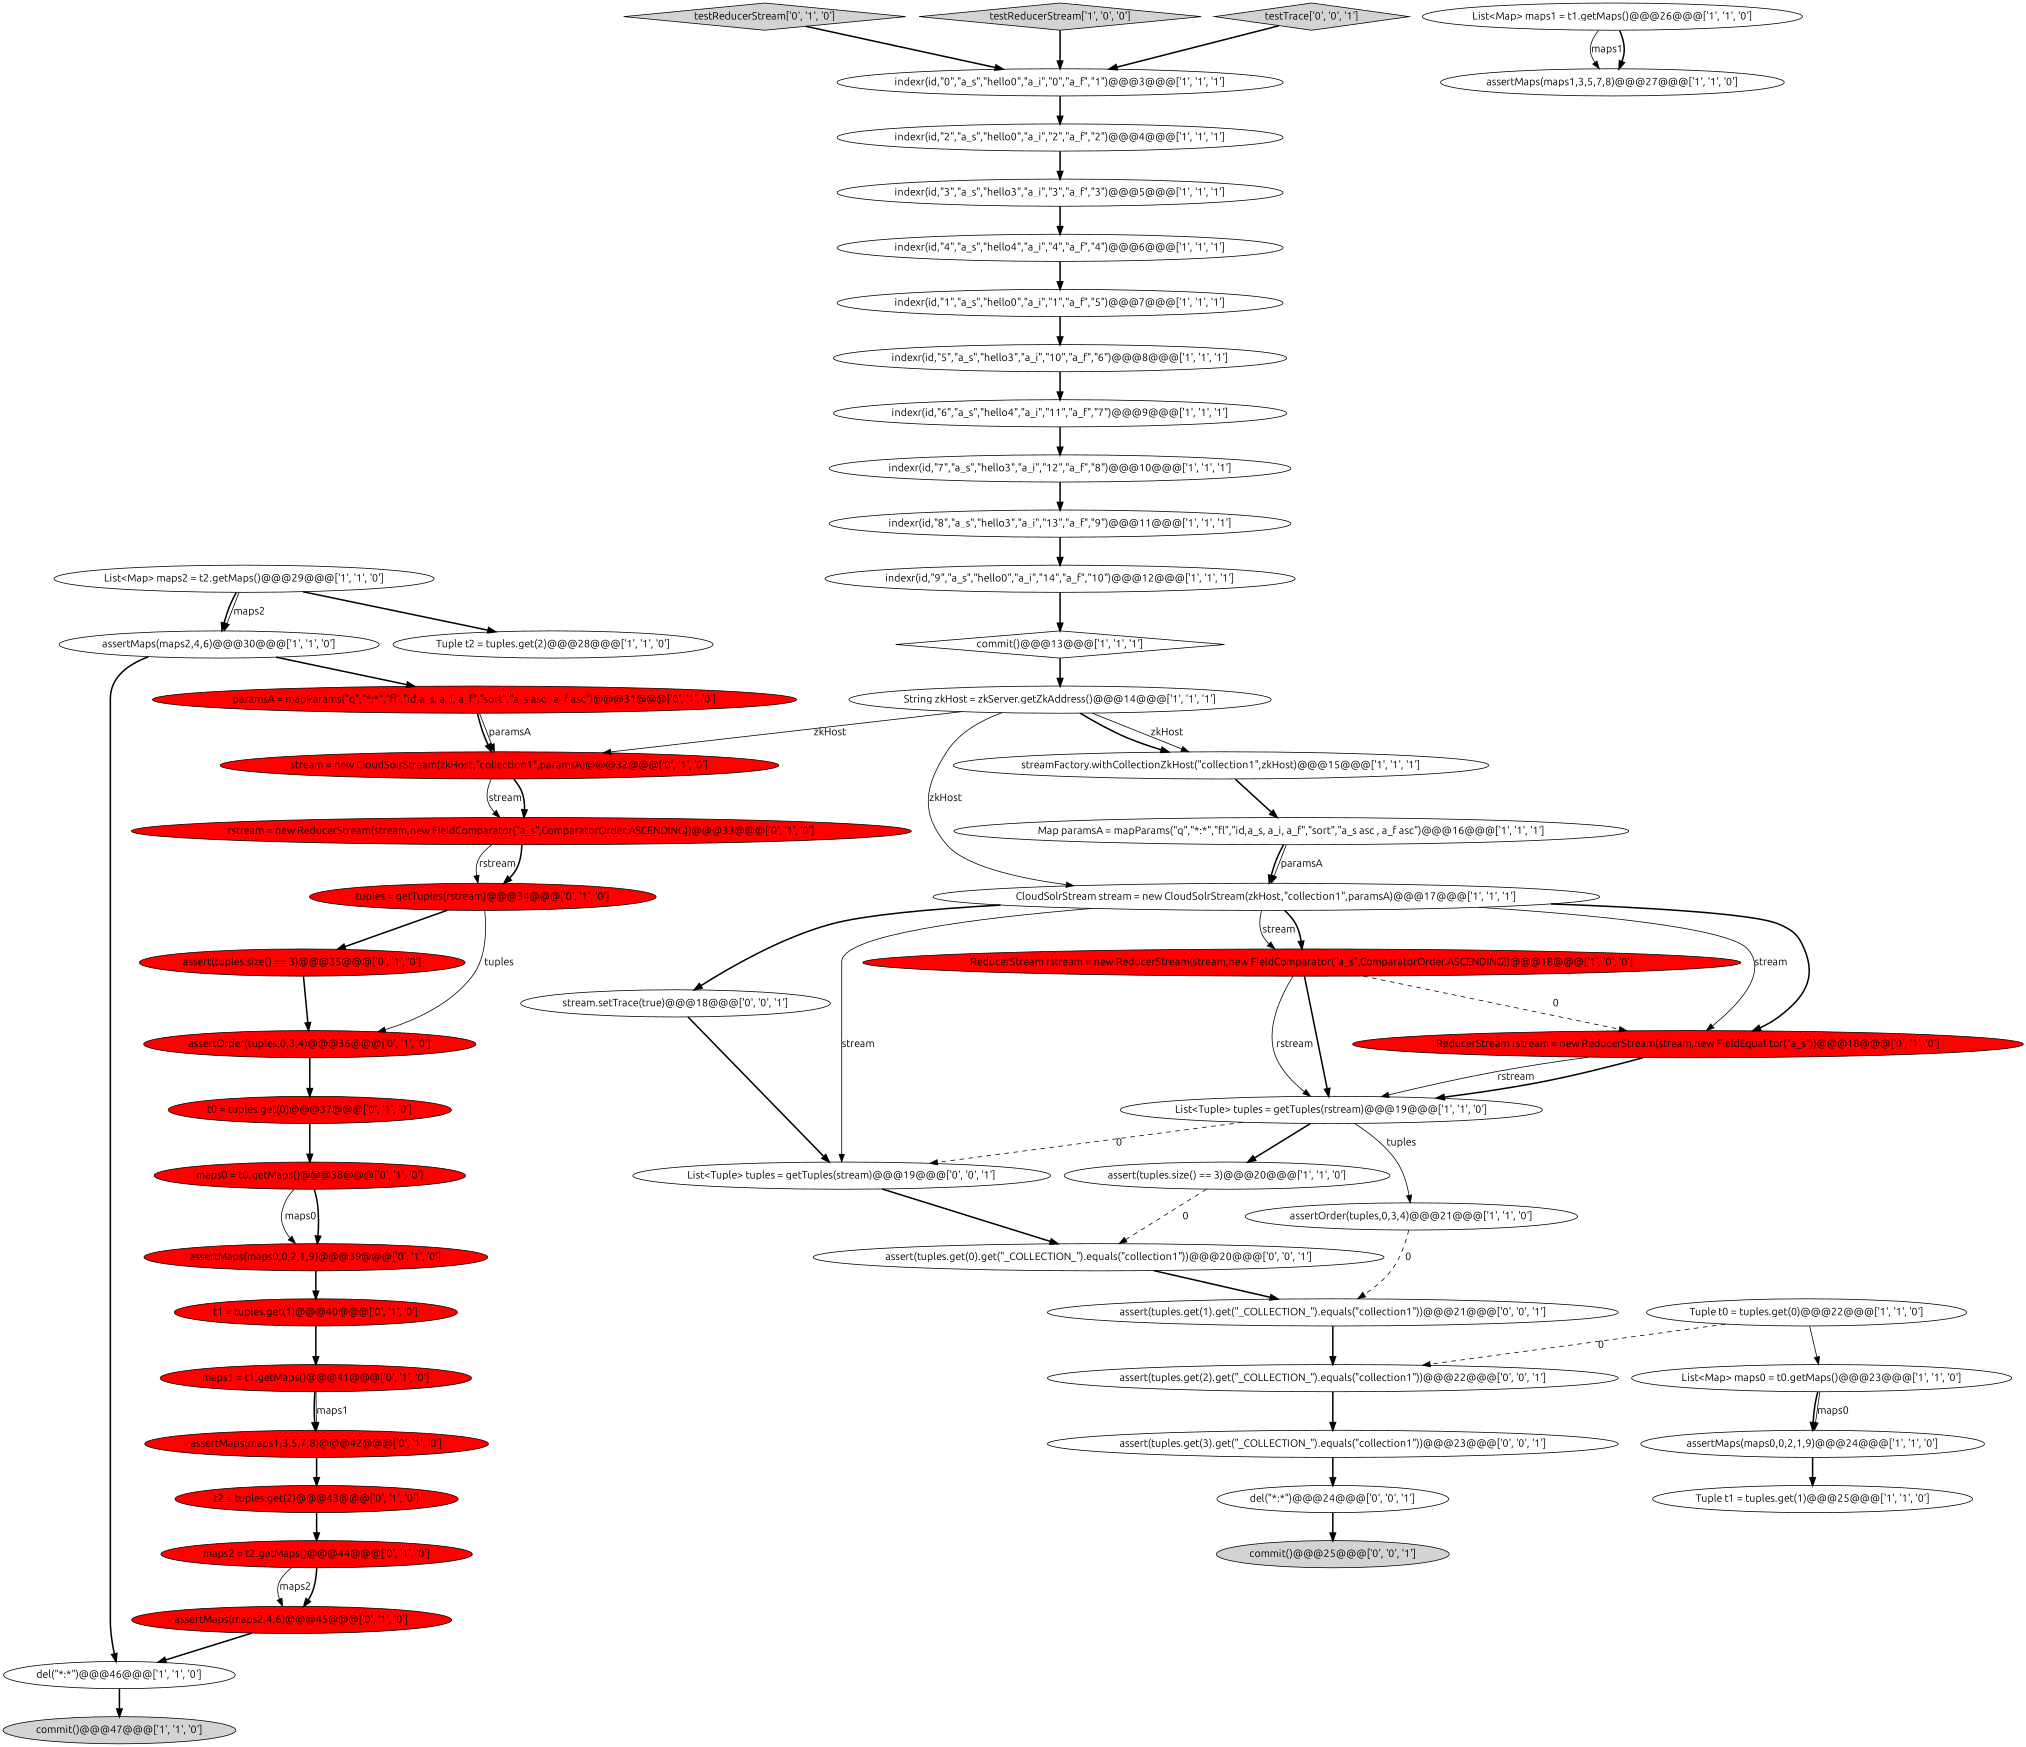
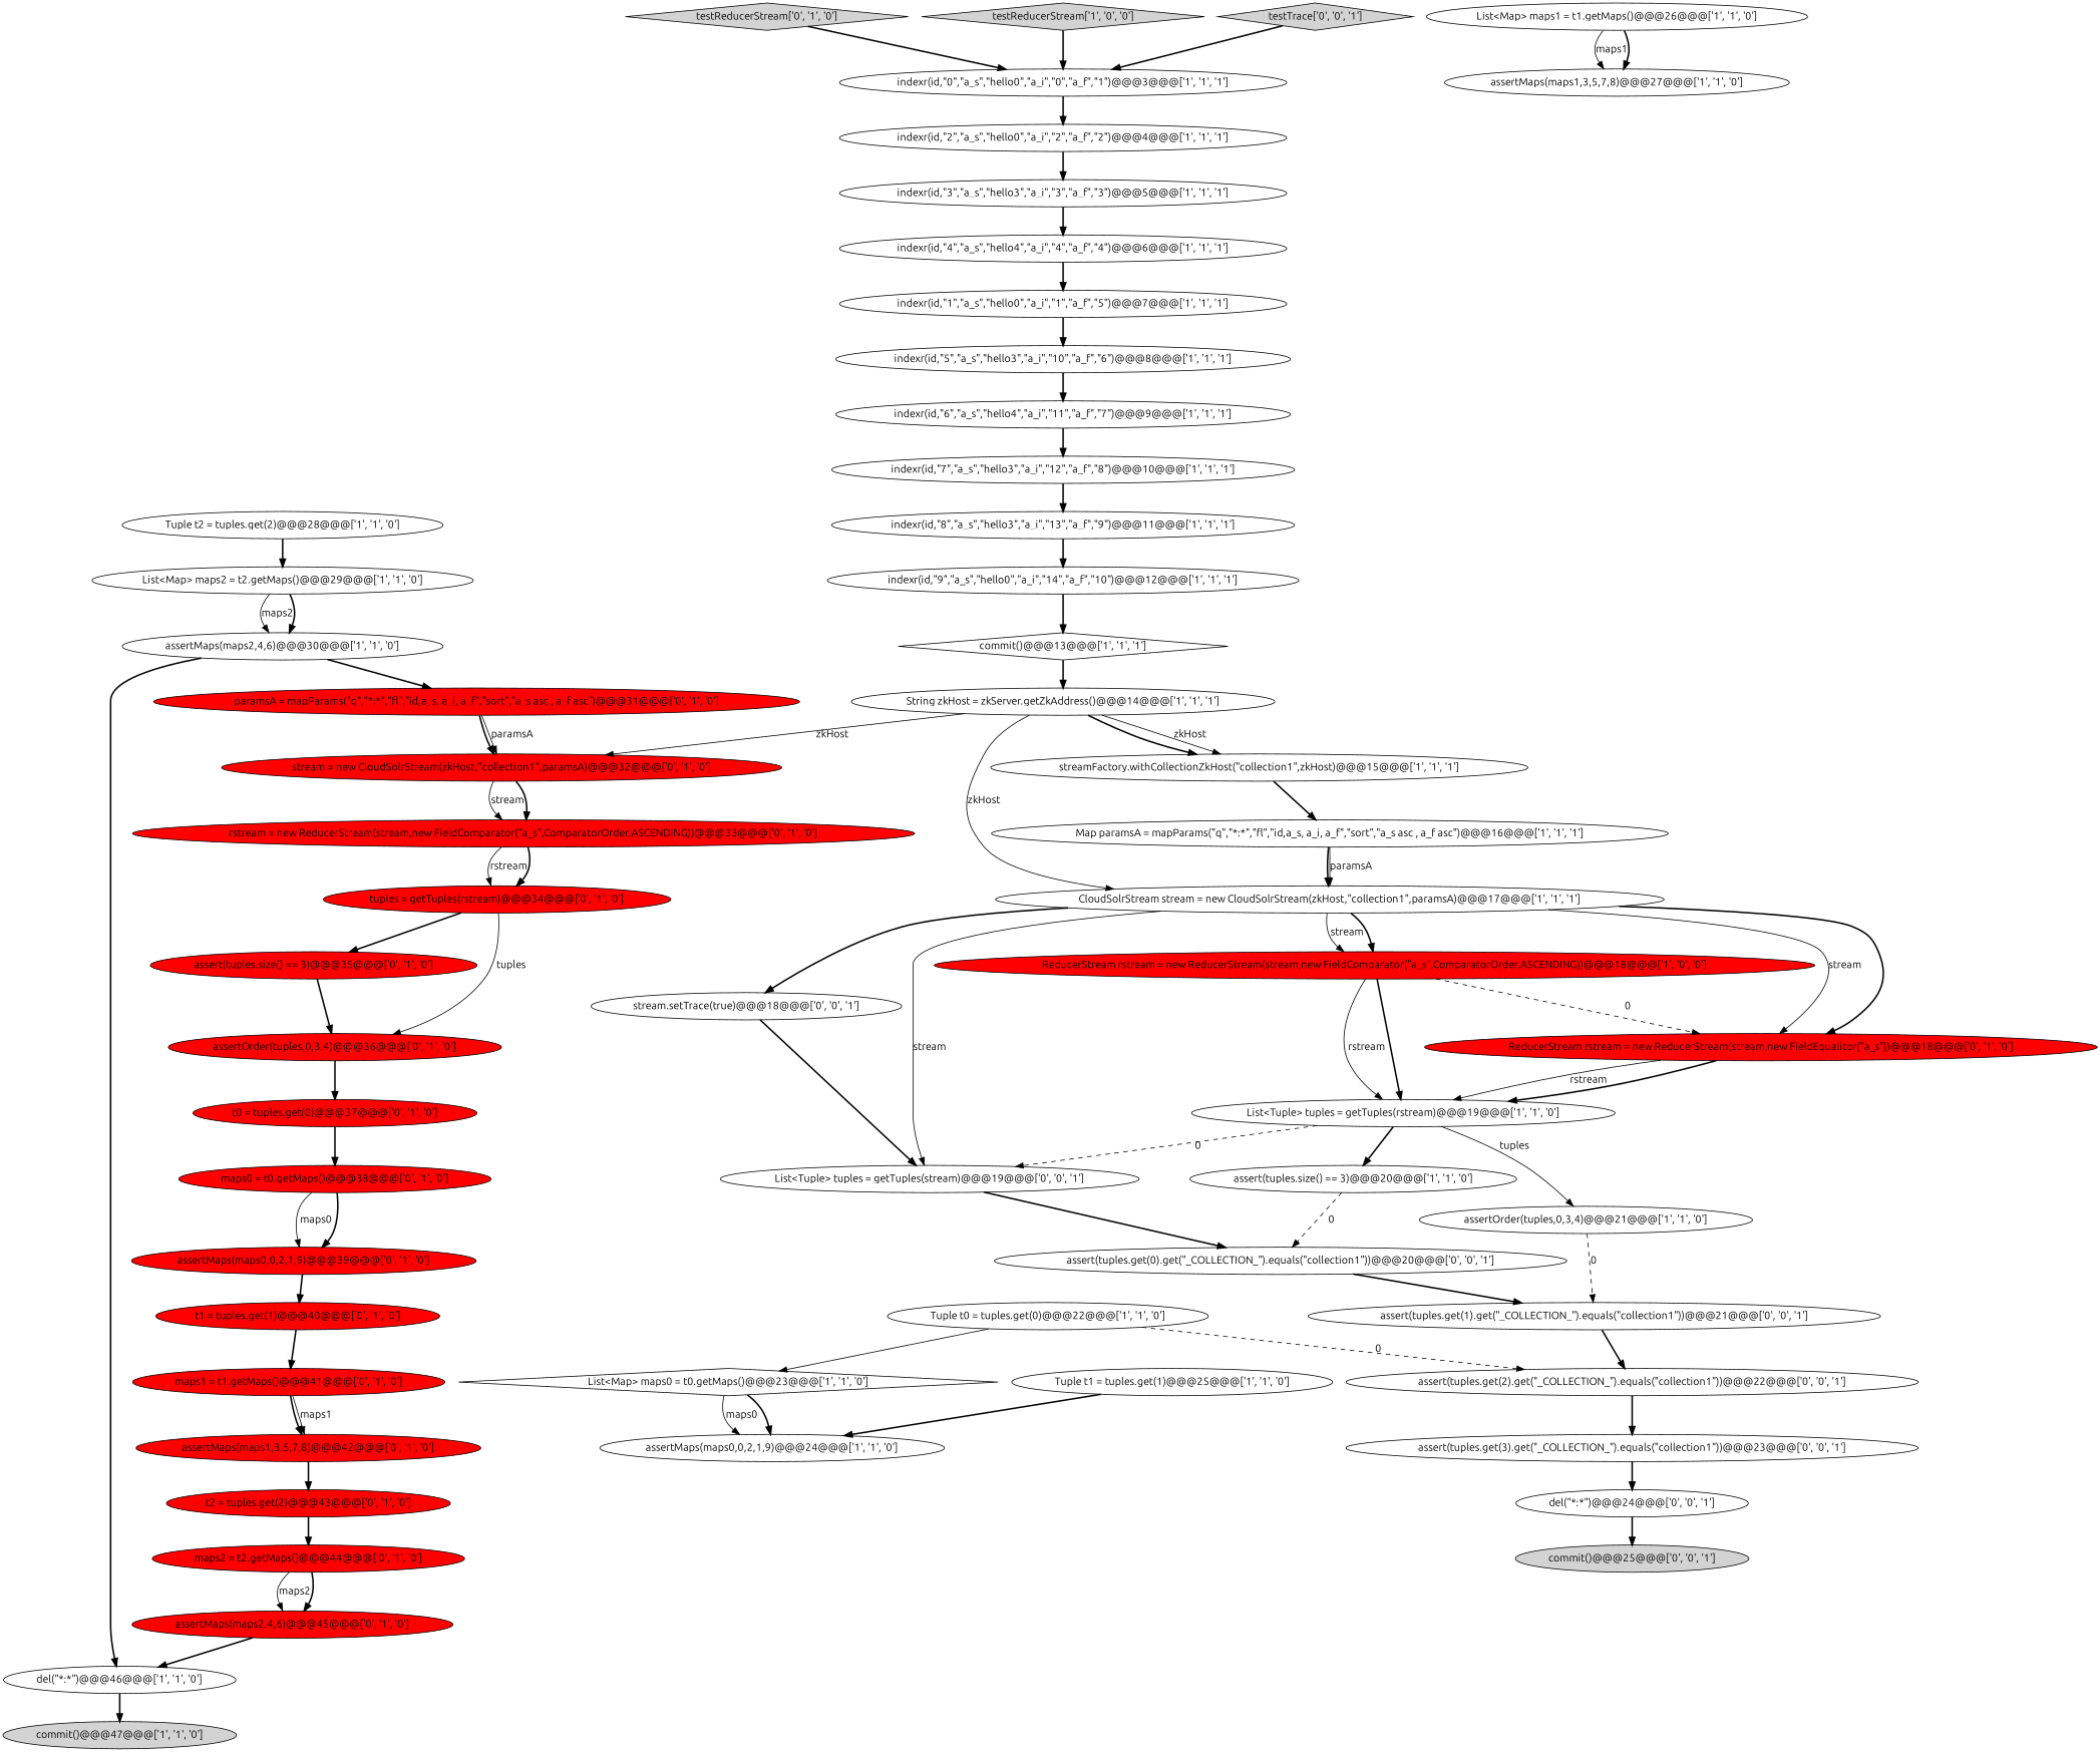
  digraph {
    fontname=Ubuntu
    node [fillcolor=white fontname=Ubuntu shape=ellipse style=filled]
    edge [fontname=Ubuntu style=bold]
    n1 [fillcolor=red label="assertMaps(maps1,3,5,7,8)@@@42@@@['0', '1', '0']"]
    n2 [fillcolor=red label="t2 = tuples.get(2)@@@43@@@['0', '1', '0']"]
    n3 [fillcolor=red label="maps2 = t2.getMaps()@@@44@@@['0', '1', '0']"]
    n4 [fillcolor=red label="t1 = tuples.get(1)@@@40@@@['0', '1', '0']"]
    n5 [fillcolor=red label="maps1 = t1.getMaps()@@@41@@@['0', '1', '0']"]
    n6 [fillcolor=red label="assertMaps(maps2,4,6)@@@45@@@['0', '1', '0']"]
    n7 [label="streamFactory.withCollectionZkHost(\"collection1\",zkHost)@@@15@@@['1', '1', '1']"]
    n8 [label="Map paramsA = mapParams(\"q\",\"*:*\",\"fl\",\"id,a_s, a_i, a_f\",\"sort\",\"a_s asc , a_f asc\")@@@16@@@['1', '1', '1']"]
    n9 [label="CloudSolrStream stream = new CloudSolrStream(zkHost,\"collection1\",paramsA)@@@17@@@['1', '1', '1']"]
    n10 [fillcolor=red label="assertMaps(maps0,0,2,1,9)@@@39@@@['0', '1', '0']"]
    n11 [label="del(\"*:*\")@@@46@@@['1', '1', '0']"]
    n12 [fillcolor=lightgray label="commit()@@@47@@@['1', '1', '0']"]
    n13 [fillcolor=red label="rstream = new ReducerStream(stream,new FieldComparator(\"a_s\",ComparatorOrder.ASCENDING))@@@33@@@['0', '1', '0']"]
    n14 [fillcolor=red label="tuples = getTuples(rstream)@@@34@@@['0', '1', '0']"]
    n15 [fillcolor=red label="assertOrder(tuples,0,3,4)@@@36@@@['0', '1', '0']"]
    n16 [fillcolor=red label="assert(tuples.size() == 3)@@@35@@@['0', '1', '0']"]
    n17 [fillcolor=red label="t0 = tuples.get(0)@@@37@@@['0', '1', '0']"]
    n18 [fillcolor=red label="ReducerStream rstream = new ReducerStream(stream,new FieldComparator(\"a_s\",ComparatorOrder.ASCENDING))@@@18@@@['1', '0', '0']"]
    n19 [fillcolor=red label="ReducerStream rstream = new ReducerStream(stream,new FieldEqualitor(\"a_s\"))@@@18@@@['0', '1', '0']"]
    n20 [label="List<Tuple> tuples = getTuples(stream)@@@19@@@['0', '0', '1']"]
    n21 [label="stream.setTrace(true)@@@18@@@['0', '0', '1']"]
    n22 [label="indexr(id,\"5\",\"a_s\",\"hello3\",\"a_i\",\"10\",\"a_f\",\"6\")@@@8@@@['1', '1', '1']"]
    n23 [label="indexr(id,\"6\",\"a_s\",\"hello4\",\"a_i\",\"11\",\"a_f\",\"7\")@@@9@@@['1', '1', '1']"]
    n24 [label="indexr(id,\"7\",\"a_s\",\"hello3\",\"a_i\",\"12\",\"a_f\",\"8\")@@@10@@@['1', '1', '1']"]
    n25 [fillcolor=red label="maps0 = t0.getMaps()@@@38@@@['0', '1', '0']"]
    n26 [label="indexr(id,\"8\",\"a_s\",\"hello3\",\"a_i\",\"13\",\"a_f\",\"9\")@@@11@@@['1', '1', '1']"]
    n27 [label="indexr(id,\"9\",\"a_s\",\"hello0\",\"a_i\",\"14\",\"a_f\",\"10\")@@@12@@@['1', '1', '1']"]
    n28 [label="Tuple t0 = tuples.get(0)@@@22@@@['1', '1', '0']"]
    n29 [label="assert(tuples.get(2).get(\"_COLLECTION_\").equals(\"collection1\"))@@@22@@@['0', '0', '1']"]
-   n30 [label="List<Map> maps0 = t0.getMaps()@@@23@@@['1', '1', '0']"]
+   n30 [label="List<Map> maps0 = t0.getMaps()@@@23@@@['1', '1', '0']" shape=diamond]
    n31 [label="assert(tuples.get(3).get(\"_COLLECTION_\").equals(\"collection1\"))@@@23@@@['0', '0', '1']"]
    n32 [label="assertMaps(maps0,0,2,1,9)@@@24@@@['1', '1', '0']"]
    n33 [label="Tuple t1 = tuples.get(1)@@@25@@@['1', '1', '0']"]
    n34 [label="List<Map> maps1 = t1.getMaps()@@@26@@@['1', '1', '0']"]
    n35 [label="assertMaps(maps1,3,5,7,8)@@@27@@@['1', '1', '0']"]
    n36 [label="assertOrder(tuples,0,3,4)@@@21@@@['1', '1', '0']"]
    n37 [label="assert(tuples.get(1).get(\"_COLLECTION_\").equals(\"collection1\"))@@@21@@@['0', '0', '1']"]
    n38 [label="indexr(id,\"1\",\"a_s\",\"hello0\",\"a_i\",\"1\",\"a_f\",\"5\")@@@7@@@['1', '1', '1']"]
    n39 [label="indexr(id,\"0\",\"a_s\",\"hello0\",\"a_i\",\"0\",\"a_f\",\"1\")@@@3@@@['1', '1', '1']"]
    n40 [label="indexr(id,\"2\",\"a_s\",\"hello0\",\"a_i\",\"2\",\"a_f\",\"2\")@@@4@@@['1', '1', '1']"]
    n41 [label="indexr(id,\"3\",\"a_s\",\"hello3\",\"a_i\",\"3\",\"a_f\",\"3\")@@@5@@@['1', '1', '1']"]
    n42 [label="List<Map> maps2 = t2.getMaps()@@@29@@@['1', '1', '0']"]
    n43 [label="assertMaps(maps2,4,6)@@@30@@@['1', '1', '0']"]
    n44 [fillcolor=red label="paramsA = mapParams(\"q\",\"*:*\",\"fl\",\"id,a_s, a_i, a_f\",\"sort\",\"a_s asc , a_f asc\")@@@31@@@['0', '1', '0']"]
    n45 [label="String zkHost = zkServer.getZkAddress()@@@14@@@['1', '1', '1']"]
    n46 [fillcolor=red label="stream = new CloudSolrStream(zkHost,\"collection1\",paramsA)@@@32@@@['0', '1', '0']"]
    n47 [label="List<Tuple> tuples = getTuples(rstream)@@@19@@@['1', '1', '0']"]
    n48 [label="assert(tuples.size() == 3)@@@20@@@['1', '1', '0']"]
    n49 [label="commit()@@@13@@@['1', '1', '1']" shape=diamond]
    n50 [label="Tuple t2 = tuples.get(2)@@@28@@@['1', '1', '0']"]
    n51 [fillcolor=lightgray label="testReducerStream['0', '1', '0']" shape=diamond]
    n52 [label="assert(tuples.get(0).get(\"_COLLECTION_\").equals(\"collection1\"))@@@20@@@['0', '0', '1']"]
    n53 [fillcolor=lightgray label="commit()@@@25@@@['0', '0', '1']"]
    n54 [label="del(\"*:*\")@@@24@@@['0', '0', '1']"]
    n55 [fillcolor=lightgray label="testReducerStream['1', '0', '0']" shape=diamond]
    n56 [fillcolor=lightgray label="testTrace['0', '0', '1']" shape=diamond]
    n57 [label="indexr(id,\"4\",\"a_s\",\"hello4\",\"a_i\",\"4\",\"a_f\",\"4\")@@@6@@@['1', '1', '1']"]
    n1 -> n2
    n2 -> n3
    n3 -> n6 [label=maps2 style=solid]
    n3 -> n6
    n4 -> n5
    n5 -> n1
    n5 -> n1 [label=maps1 style=solid]
    n6 -> n11
    n7 -> n8
    n8 -> n9
    n8 -> n9 [label=paramsA style=solid]
    n9 -> n18 [label=stream style=solid]
    n9 -> n18
    n9 -> n19
    n9 -> n19 [label=stream style=solid]
    n9 -> n20 [label=stream style=solid]
    n9 -> n21
    n10 -> n4
    n11 -> n12
    n13 -> n14 [label=rstream style=solid]
    n13 -> n14
    n14 -> n15 [label=tuples style=solid]
    n14 -> n16
    n15 -> n17
    n16 -> n15
    n17 -> n25
    n18 -> n19 [label=0 style=dashed]
    n18 -> n47
    n18 -> n47 [label=rstream style=solid]
    n19 -> n47
    n19 -> n47 [label=rstream style=solid]
    n20 -> n52
    n21 -> n20
    n22 -> n23
    n23 -> n24
    n24 -> n26
    n25 -> n10 [label=maps0 style=solid]
    n25 -> n10
    n26 -> n27
    n27 -> n49
    n28 -> n29 [label=0 style=dashed]
    n28 -> n30 [style=solid]
    n29 -> n31
    n30 -> n32
    n30 -> n32 [label=maps0 style=solid]
    n31 -> n54
-   n32 -> n33
+   n33 -> n32
    n34 -> n35 [label=maps1 style=solid]
    n34 -> n35
    n36 -> n37 [label=0 style=dashed]
    n37 -> n29
    n38 -> n22
    n39 -> n40
    n40 -> n41
    n41 -> n57
    n42 -> n43 [label=maps2 style=solid]
    n42 -> n43
    n43 -> n11
    n43 -> n44
    n44 -> n46
    n44 -> n46 [label=paramsA style=solid]
    n45 -> n7 [label=zkHost style=solid]
    n45 -> n7
    n45 -> n9 [label=zkHost style=solid]
    n45 -> n46 [label=zkHost style=solid]
    n46 -> n13 [label=stream style=solid]
    n46 -> n13
    n47 -> n20 [label=0 style=dashed]
    n47 -> n36 [label=tuples style=solid]
    n47 -> n48
    n48 -> n52 [label=0 style=dashed]
    n49 -> n45
-   n42 -> n50
+   n50 -> n42
    n51 -> n39
    n52 -> n37
    n54 -> n53
    n55 -> n39
    n56 -> n39
    n57 -> n38
  }
